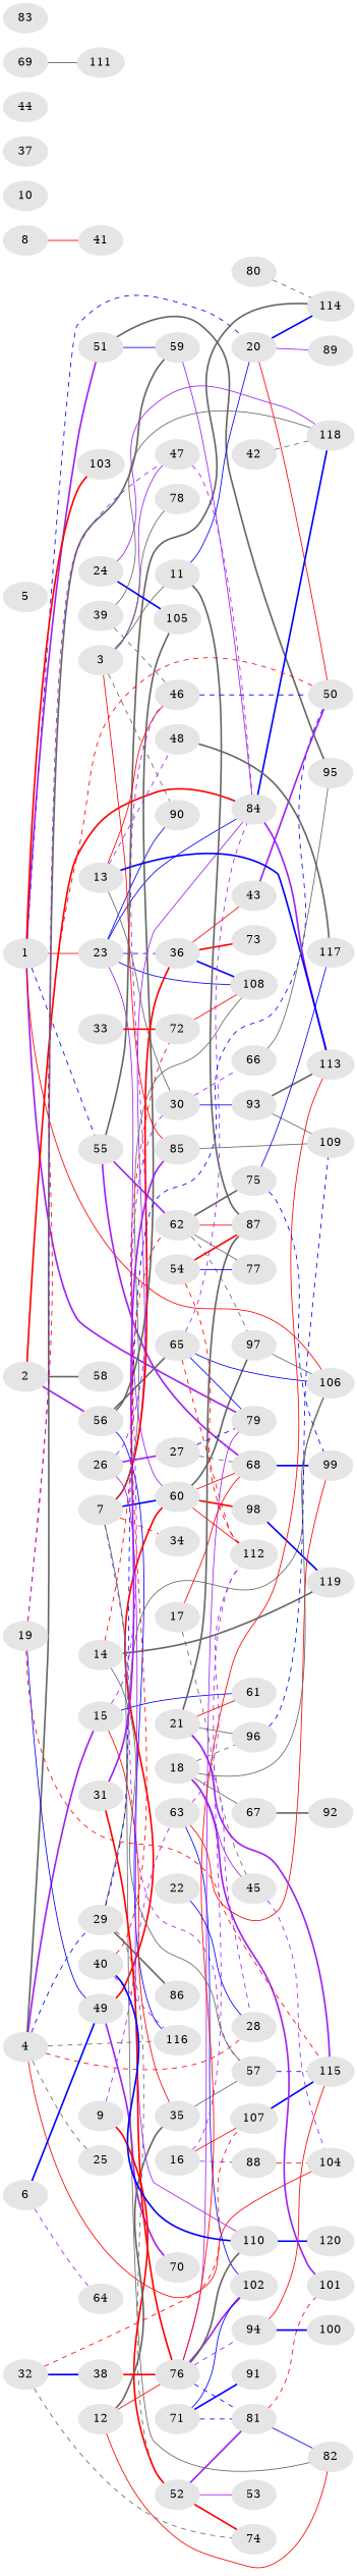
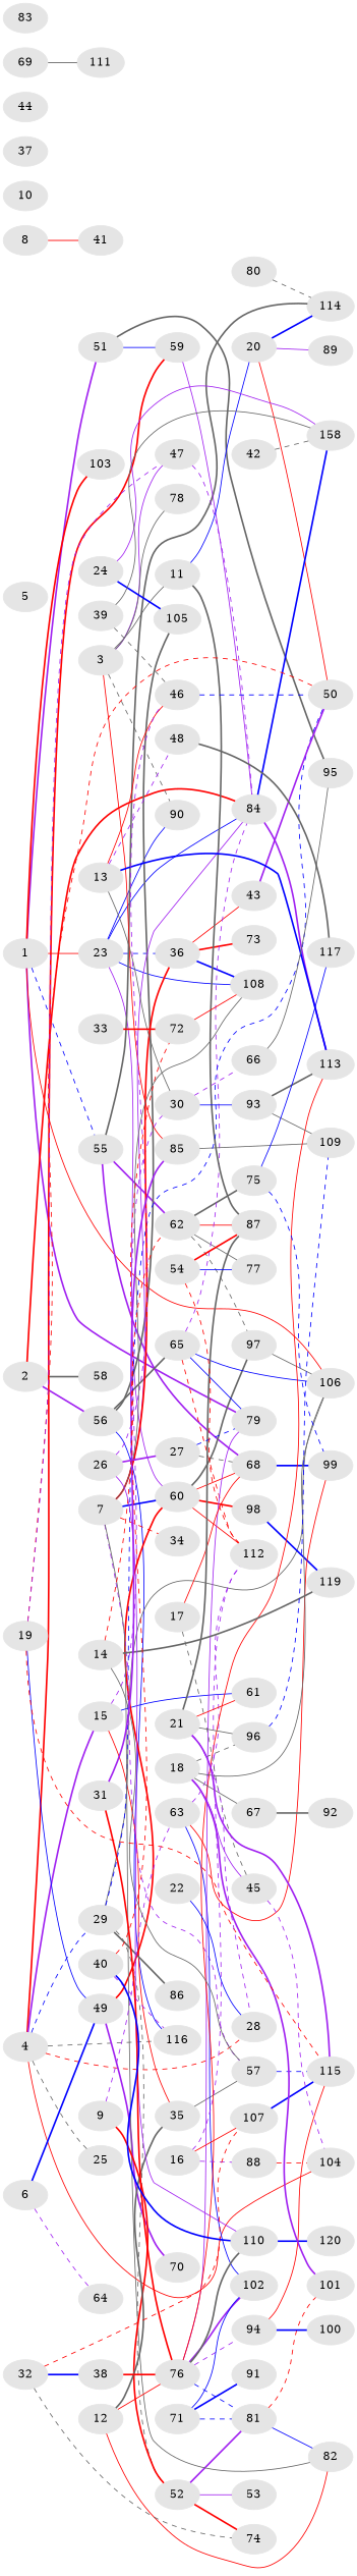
  graph {
    rankdir=LR
    node [color=gray90 style=filled]
    edge [color=gray40 style=solid]
    1
    20
    23
    51
    55
    79
    103
    106
    50
    89
    114
    84
    90
    36
    60
    108
    59
    95
    68
    62
    2
    56
    58
    116
    105
    65
    113
-   118
+   118 [label=158]
    3
    11
    47
    78
    85
    87
    109
    4
    15
    25
    28
    29
    104
    35
    30
    61
    52
    86
    5
    6
    49
    64
    70
    7
    34
    57
    82
    43
    73
    115
    112
    97
    98
    8
    41
    9
    63
    74
    53
    81
    99
    102
    10
    12
    76
    110
    94
    13
    46
    48
    66
    93
    117
    14
    72
    119
    16
    88
    107
    17
    45
    18
    67
    96
    101
    92
    19
    21
    22
    24
    26
    27
    120
    31
    32
    38
    33
    37
    39
    40
    77
    75
    42
    44
    54
    69
    111
    71
    91
    100
    80
    83
-   1 -- 20 [color=blue style=dashed]
    1 -- 23 [color=red]
    1 -- 51 [color=purple style=bold]
    1 -- 55 [color=blue style=dashed]
    1 -- 79 [color=purple style=bold]
    1 -- 103 [color=red style=bold]
    1 -- 106 [color=red]
    20 -- 50 [color=red]
    20 -- 89 [color=purple]
    20 -- 114 [color=blue style=bold]
    23 -- 84 [color=blue]
    23 -- 90 [color=blue]
    23 -- 36 [color=blue style=dashed]
    23 -- 60 [color=purple]
    23 -- 108 [color=blue]
    51 -- 59 [color=blue]
    51 -- 95 [style=bold]
    55 -- 114 [style=bold]
    55 -- 68 [color=purple style=bold]
    55 -- 62 [color=purple style=bold]
    84 -- 113 [color=purple style=bold]
    84 -- 118 [color=blue style=bold]
    36 -- 108 [color=blue style=bold]
    36 -- 43 [color=red]
    36 -- 73 [color=red style=bold]
    60 -- 68 [color=red]
    60 -- 112 [color=red]
    60 -- 97 [style=bold]
    60 -- 98 [color=red style=bold]
    59 -- 84 [color=purple]
    68 -- 99 [color=blue style=bold]
    62 -- 87 [color=red]
    62 -- 97 [style=dashed]
    62 -- 77
    62 -- 75 [style=bold]
    2 -- 84 [color=red style=bold]
    2 -- 56 [color=purple style=bold]
    2 -- 58 [style=bold]
    56 -- 116 [color=blue]
    56 -- 105 [style=bold]
    56 -- 65 [style=bold]
    65 -- 79 [color=blue]
    65 -- 106 [color=blue]
    65 -- 84 [color=purple style=dashed]
    65 -- 112 [color=red style=dashed]
    3 -- 90 [style=dashed]
    3 -- 11
    3 -- 47 [color=purple]
    3 -- 78
    3 -- 85 [color=red]
    11 -- 20 [color=blue]
    11 -- 87 [style=bold]
    47 -- 84 [color=purple style=dashed]
    85 -- 109
-   4 -- 59 [style=bold]
+   4 -- 59 [color=red style=bold]
    4 -- 116 [style=dashed]
    4 -- 15 [color=purple style=bold]
    4 -- 25 [style=dashed]
    4 -- 28 [color=red style=dashed]
    4 -- 29 [color=blue style=dashed]
    4 -- 104 [color=red]
    15 -- 35 [color=red]
    15 -- 30 [color=purple style=dashed]
    15 -- 61 [color=blue]
    29 -- 106
    29 -- 50 [color=blue style=dashed]
    29 -- 52 [style=dashed]
    29 -- 86 [style=bold]
    35 -- 57
    30 -- 66 [color=purple style=dashed]
    30 -- 93 [color=blue]
    52 -- 74 [color=red style=bold]
    52 -- 53 [color=purple]
    52 -- 81 [color=purple style=bold]
    6 -- 49 [color=blue style=bold]
    6 -- 64 [color=purple style=dashed]
    49 -- 60 [color=red style=bold]
    49 -- 70 [color=purple style=bold]
    7 -- 84 [color=purple]
    7 -- 36 [color=red style=bold]
    7 -- 60 [color=blue style=bold]
    7 -- 108
    7 -- 34 [color=red style=dashed]
    7 -- 57 [color=purple style=dashed]
    7 -- 82
    57 -- 115 [color=blue style=dashed]
    43 -- 50 [color=purple style=bold]
    97 -- 106
    98 -- 119 [color=blue style=bold]
    8 -- 41 [color=red]
    9 -- 52 [color=red style=bold]
    9 -- 63 [color=purple style=dashed]
    63 -- 112 [color=purple style=dashed]
    63 -- 99 [color=red]
    63 -- 102 [color=blue]
    81 -- 82 [color=blue]
    81 -- 101 [color=red style=dashed]
    12 -- 35 [style=bold]
    12 -- 82 [color=red]
    12 -- 76 [color=red]
    76 -- 79 [color=purple]
    76 -- 113 [color=red]
    76 -- 81 [color=blue style=dashed]
    76 -- 102 [color=purple style=bold]
    76 -- 110 [style=bold]
    76 -- 94 [color=purple style=dashed]
    110 -- 120 [color=blue style=bold]
    94 -- 115 [color=red]
    94 -- 100 [color=blue style=bold]
    13 -- 113 [color=blue style=bold]
    13 -- 30
    13 -- 46 [color=red]
    13 -- 48 [color=purple style=dashed]
    46 -- 50 [color=blue style=dashed]
    48 -- 117 [style=bold]
    66 -- 95
    93 -- 113 [style=bold]
    93 -- 109
    14 -- 57
    14 -- 72 [color=red style=dashed]
    14 -- 119 [style=bold]
    72 -- 108 [color=red]
    16 -- 112 [color=purple style=dashed]
    16 -- 88 [color=purple style=dashed]
    16 -- 107 [color=red]
    88 -- 104 [color=red style=dashed]
    107 -- 115 [color=blue style=bold]
    17 -- 68 [color=red]
    17 -- 45 [style=dashed]
    45 -- 104 [color=purple style=dashed]
    18 -- 106
    18 -- 45 [color=purple]
    18 -- 67
    18 -- 96 [style=dashed]
    18 -- 101 [color=purple style=bold]
    67 -- 92 [style=bold]
    96 -- 109 [color=blue style=dashed]
    19 -- 50 [color=red style=dashed]
    19 -- 47 [color=purple style=dashed]
    19 -- 49 [color=blue]
    19 -- 115 [color=red style=dashed]
    21 -- 87 [style=bold]
    21 -- 28 [color=purple style=dashed]
    21 -- 61 [color=red]
    21 -- 115 [color=purple style=bold]
    21 -- 96
    22 -- 28 [color=blue]
    24 -- 105 [color=blue style=bold]
    24 -- 118 [color=purple]
    26 -- 110 [color=purple]
    26 -- 46 [color=purple style=dashed]
    26 -- 27 [color=purple style=bold]
    27 -- 79 [color=blue style=dashed]
    27 -- 68 [style=dashed]
    31 -- 85 [color=purple style=bold]
    31 -- 76 [color=red style=bold]
    32 -- 74 [style=dashed]
    32 -- 107 [color=red style=dashed]
    32 -- 38 [color=blue style=bold]
    38 -- 76 [color=red style=bold]
    33 -- 72 [color=red style=bold]
    39 -- 118
    39 -- 46 [style=dashed]
    40 -- 62 [color=red style=dashed]
    40 -- 116 [color=purple style=dashed]
    40 -- 110 [color=blue style=bold]
    75 -- 99 [color=blue style=dashed]
    75 -- 117 [color=blue]
    42 -- 118 [style=dashed]
    54 -- 87 [color=red style=bold]
    54 -- 112 [color=red style=dashed]
    54 -- 77 [color=blue]
    69 -- 111
    71 -- 81 [color=blue style=dashed]
    71 -- 102 [color=blue]
    71 -- 91 [color=blue style=bold]
    80 -- 114 [style=dashed]
  }
